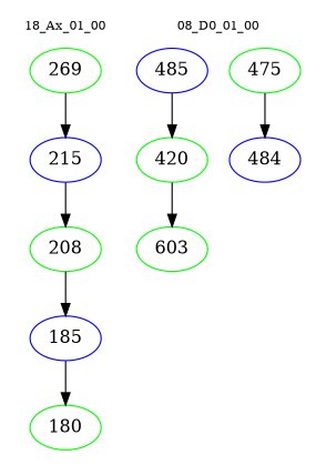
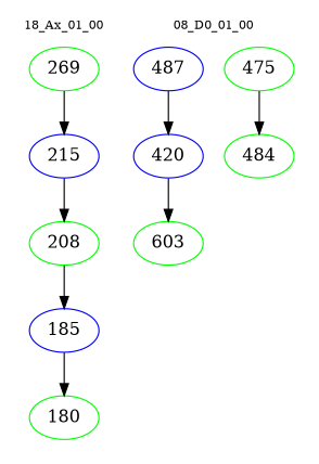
  digraph {
    node [color=green]
    edge [color=black]
    n1 [label=269]
    n2 [color=blue label=215]
    n3 [label=208]
    n4 [color=blue label=185]
    n5 [label=180]
    n6 [label=475]
-   n7 [color=blue label=484]
-   n8 [color=blue label=485]
-   n9 [label=420]
+   n7 [label=484]
+   n8 [color=blue label=487]
+   n9 [color=blue label=420]
    n10 [label=603]
    subgraph cluster_1 {
      color=white
      fontsize=10
      label="18_Ax_01_00"
      n1
      n2
      n3
      n4
      n5
    }
    subgraph cluster_2 {
      color=white
      fontsize=10
      label="08_D0_01_00"
      n6
      n7
      n8
      n9
      n10
    }
    n1 -> n2
    n2 -> n3
    n3 -> n4
    n4 -> n5
    n6 -> n7
    n8 -> n9
    n9 -> n10
  }
